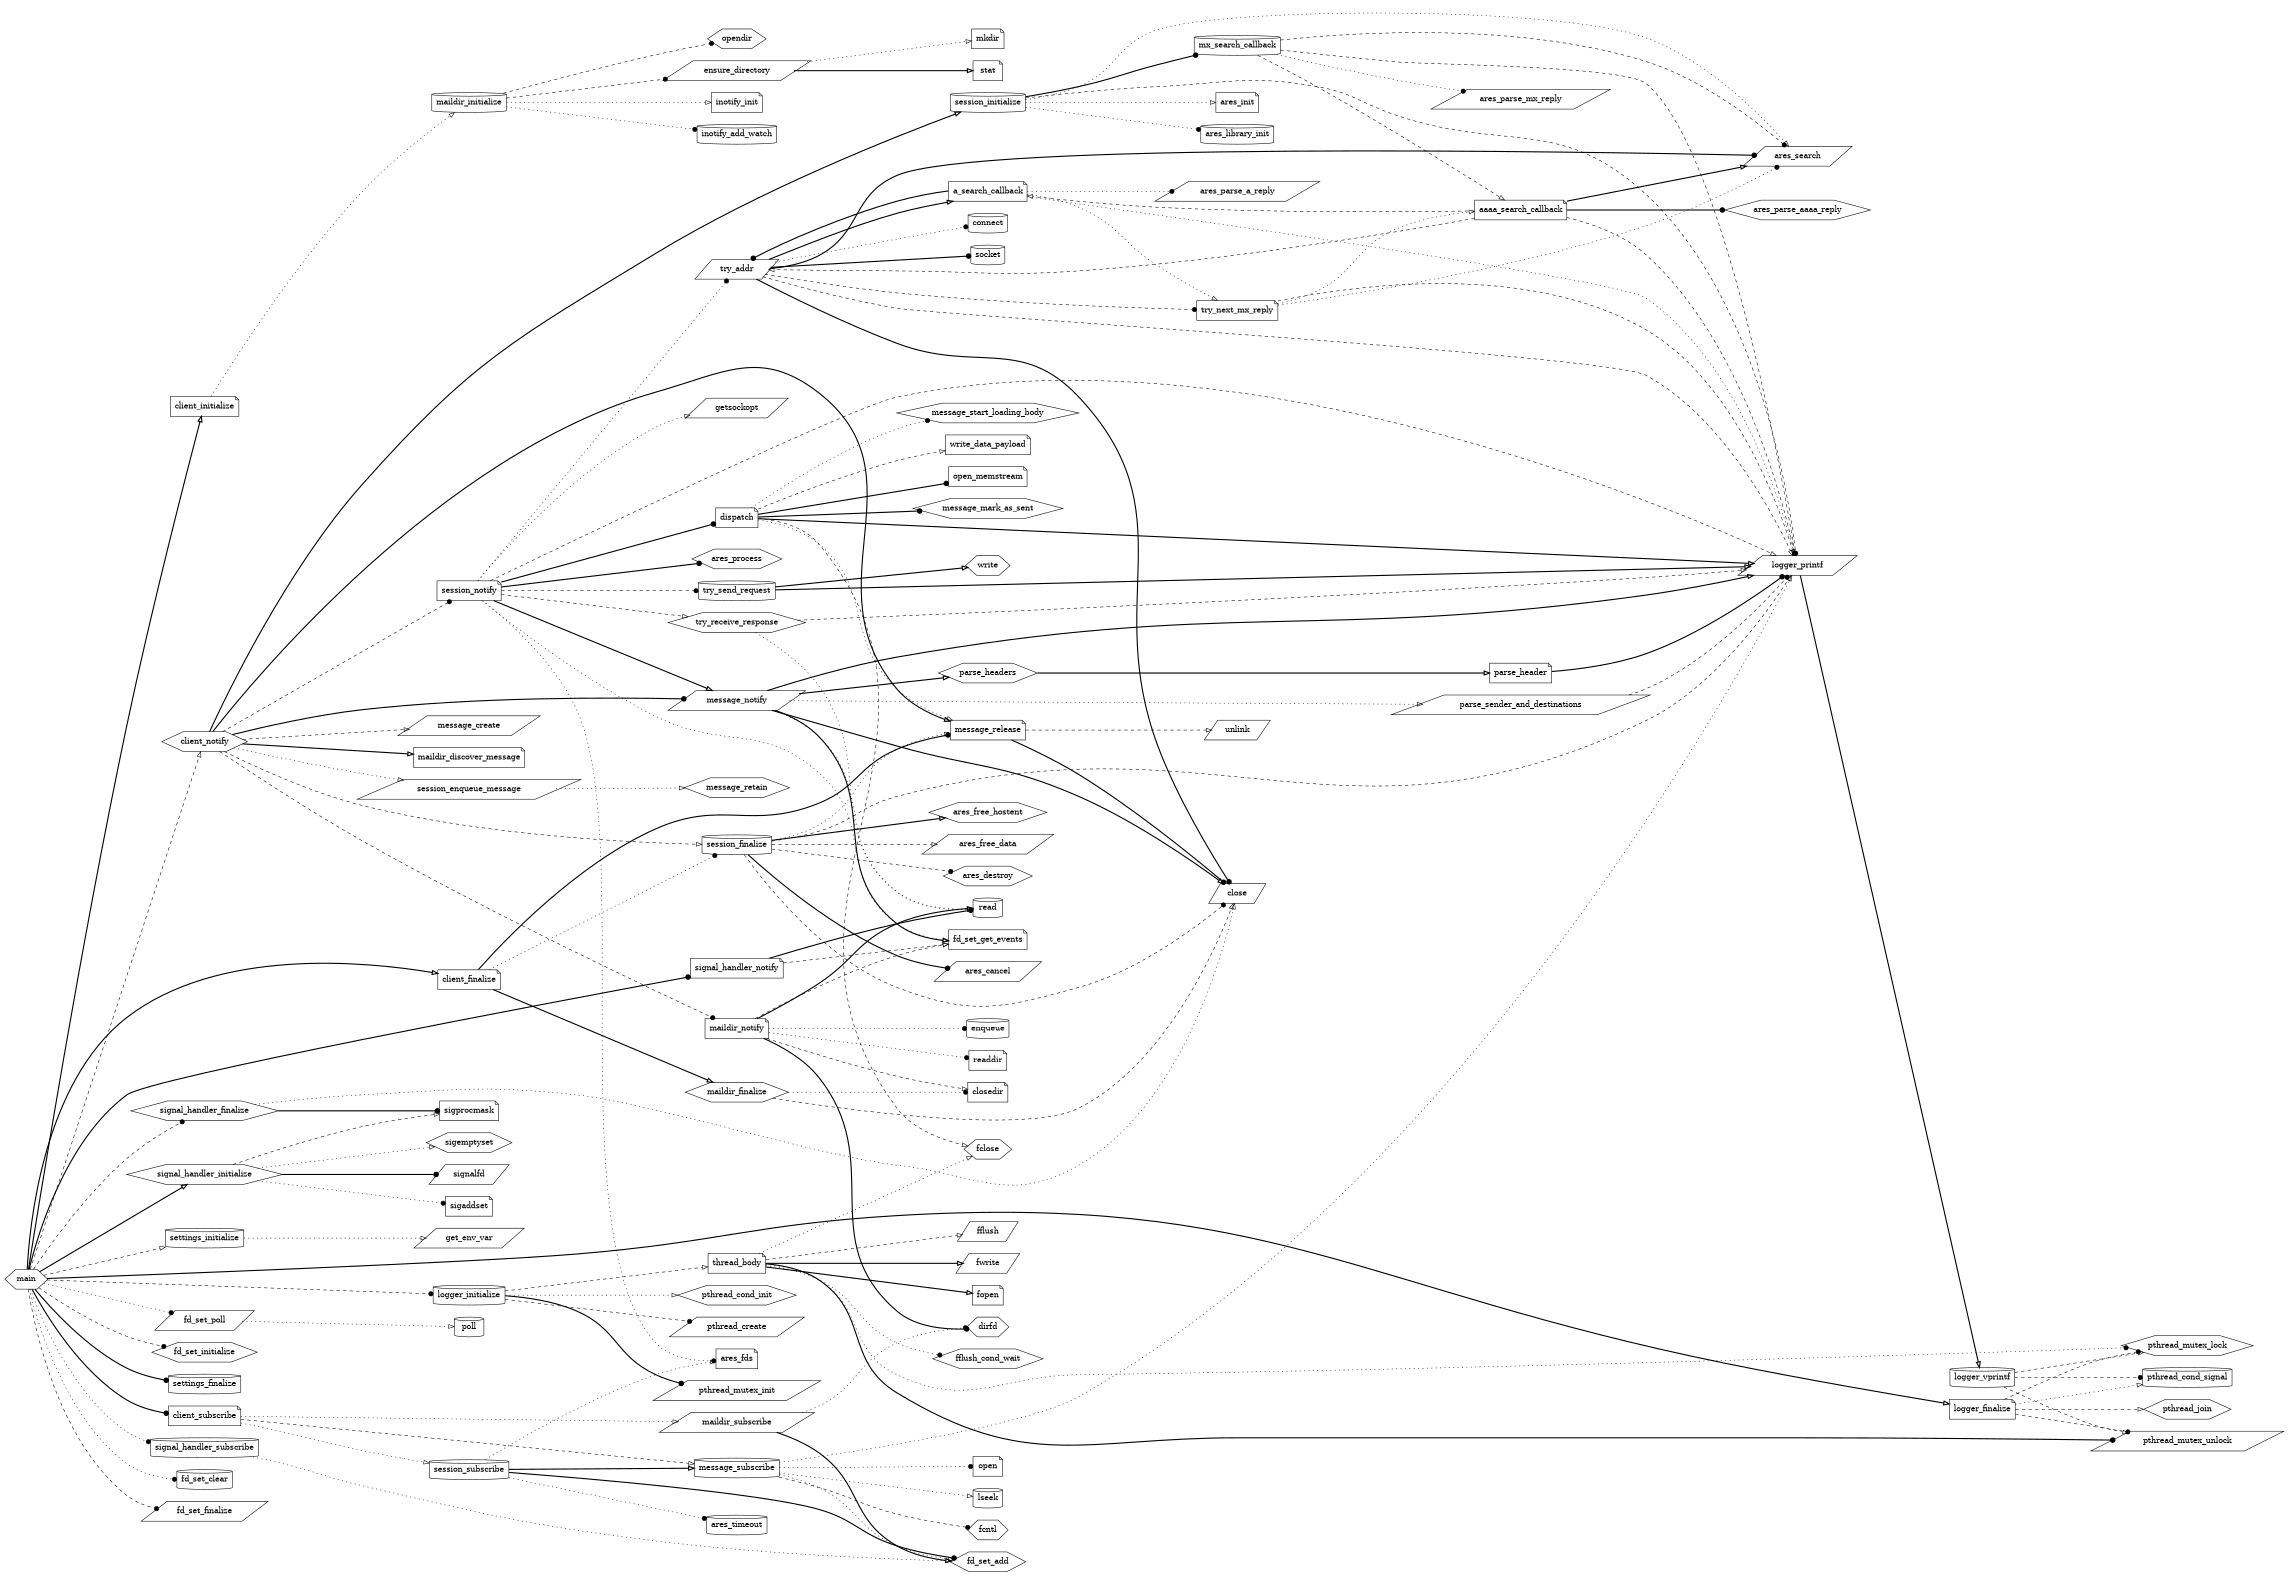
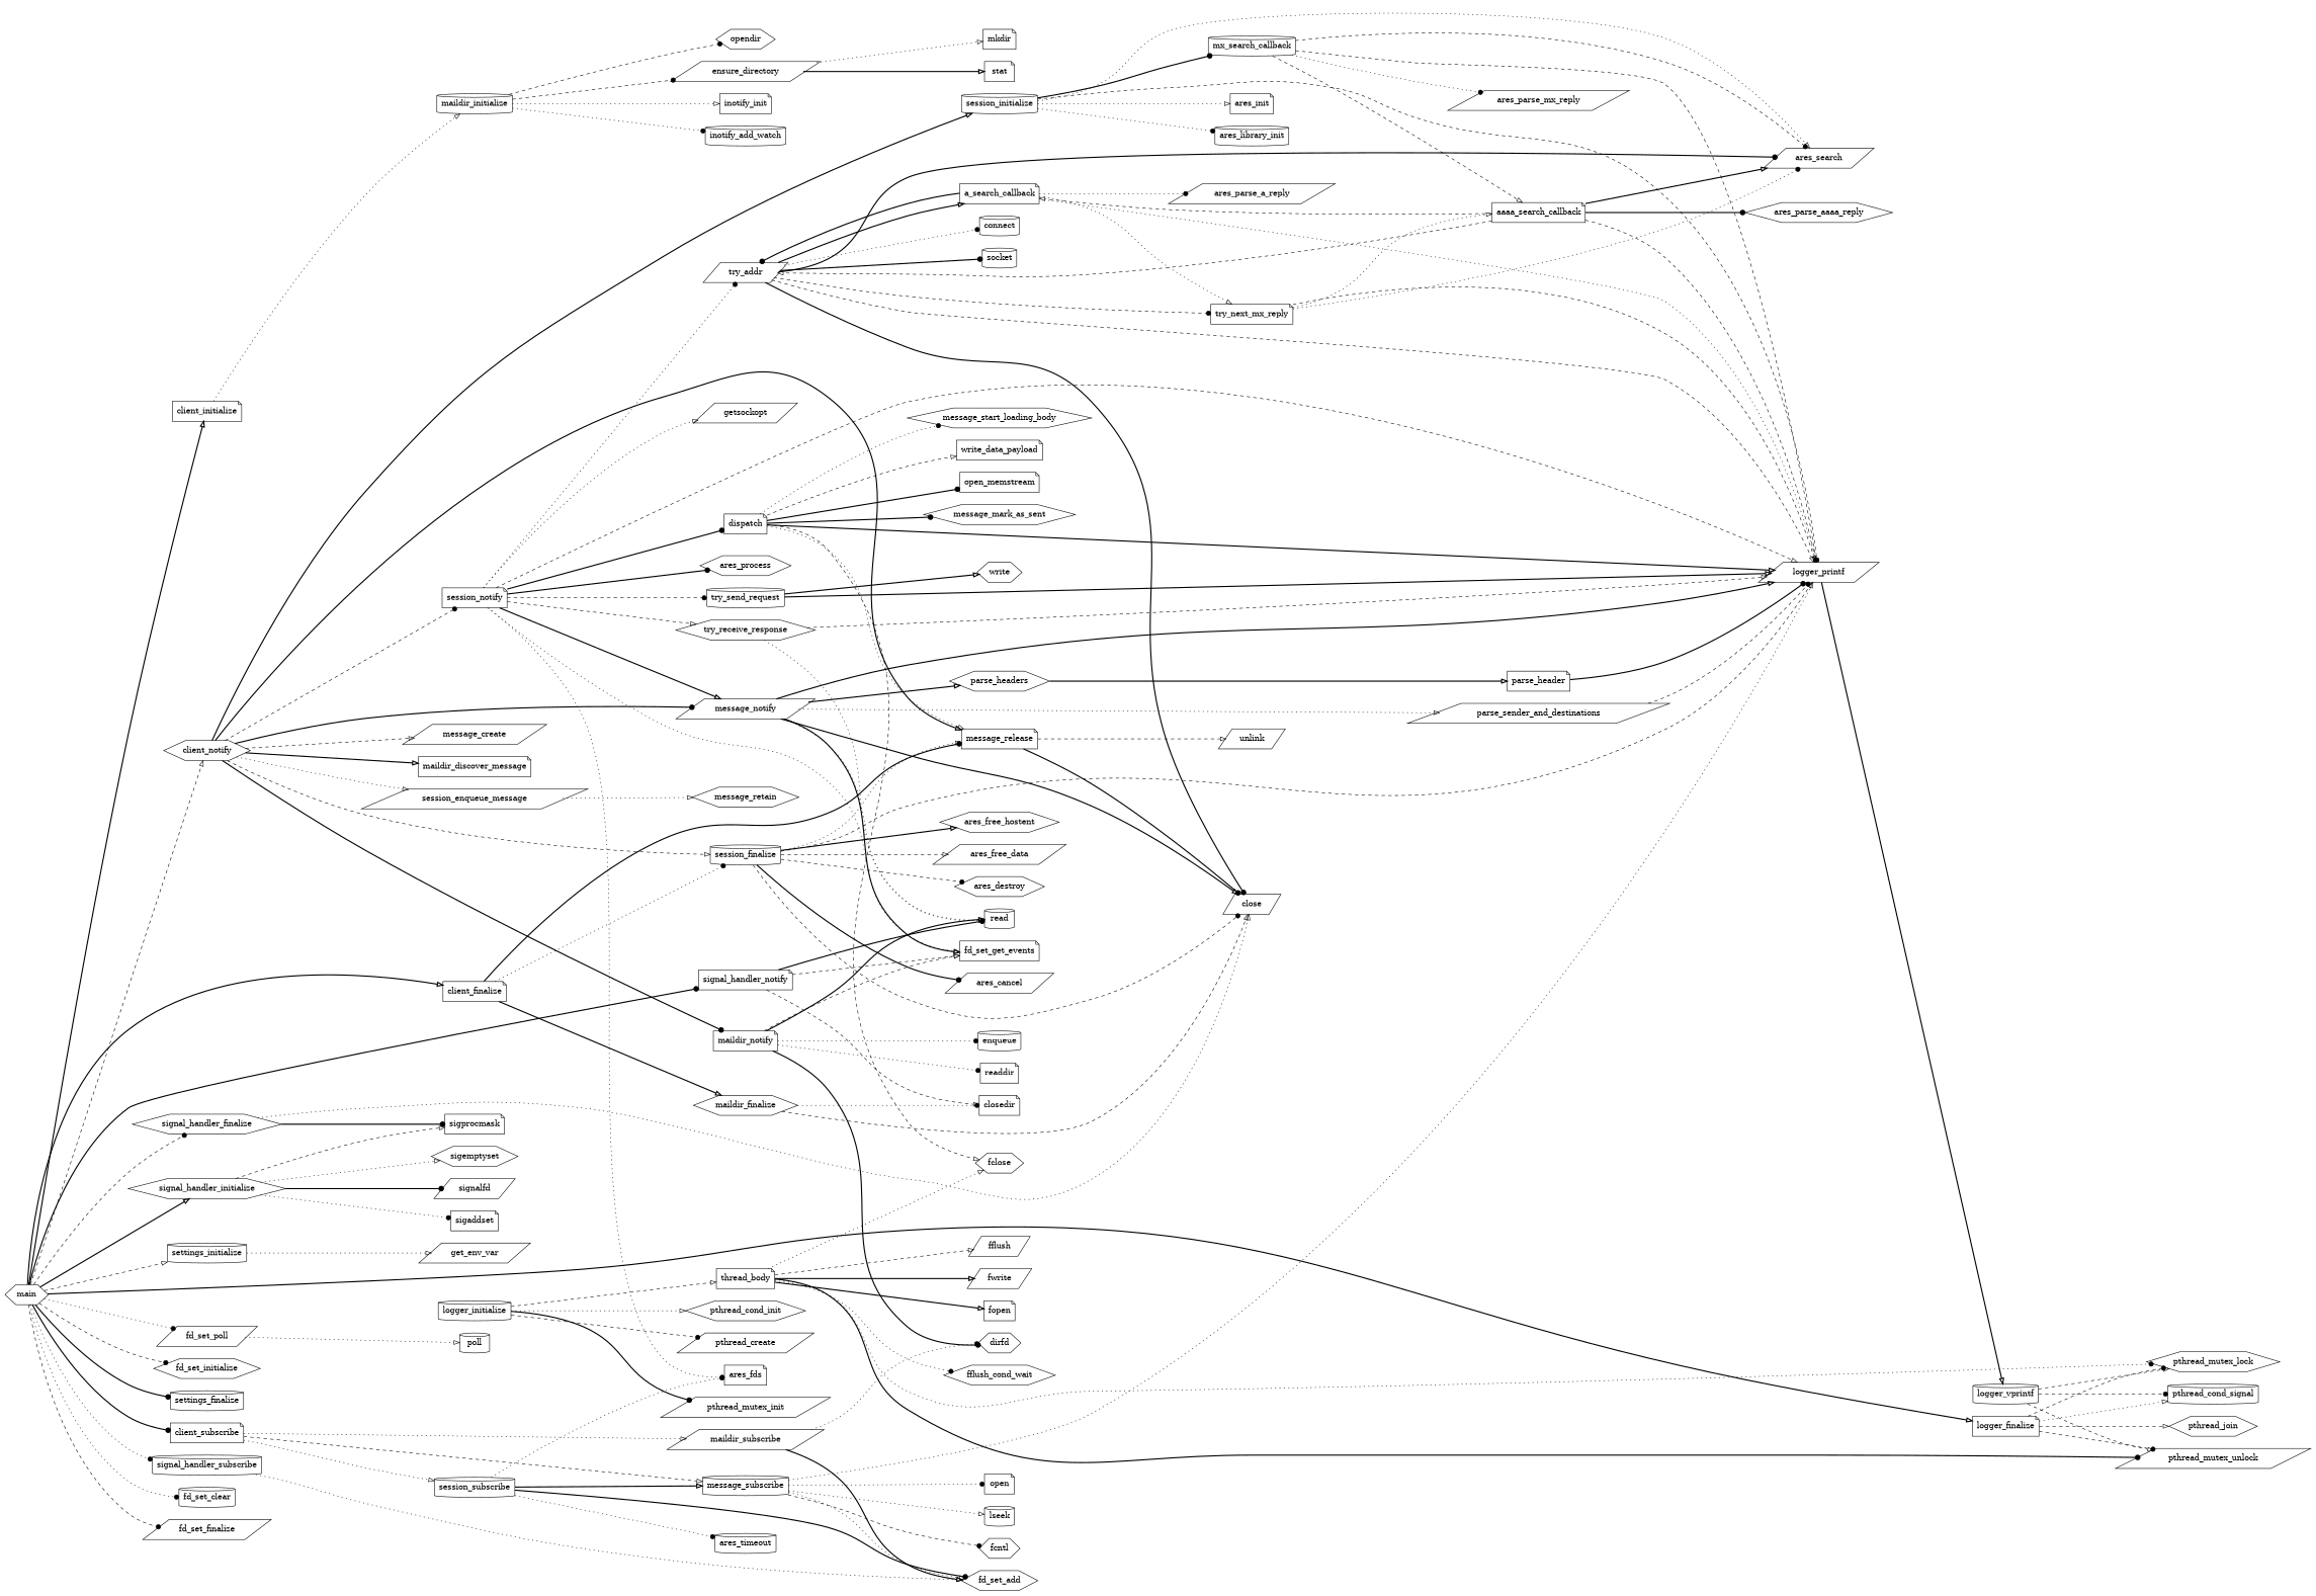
  digraph {
    nodesep=0.3
    rankdir=LR
    ranksep=2
    node [shape=note]
    edge [arrowhead=onormal style=dotted]
    maildir_initialize [shape=cylinder]
    client_initialize
    ensure_directory [shape=parallelogram]
    inotify_init
    inotify_add_watch [shape=cylinder]
    opendir [shape=hexagon]
    mkdir
    stat
    client_notify [shape=hexagon]
    maildir_notify
    message_notify [shape=parallelogram]
    message_release
    session_finalize [shape=cylinder]
    session_notify
    session_initialize [shape=cylinder]
    message_create [shape=parallelogram]
    session_enqueue_message [shape=parallelogram]
    maildir_discover_message
    read [shape=cylinder]
    dirfd [shape=hexagon]
    fd_set_get_events
    closedir
    readdir
    enqueue [shape=cylinder]
    close [shape=parallelogram]
    logger_printf [shape=parallelogram]
    parse_headers [shape=hexagon]
    parse_sender_and_destinations [shape=parallelogram]
    unlink [shape=parallelogram]
    ares_free_hostent [shape=hexagon]
    ares_free_data [shape=parallelogram]
    ares_destroy [shape=hexagon]
    ares_cancel [shape=parallelogram]
    try_addr [shape=parallelogram]
    dispatch
    ares_fds
    try_receive_response [shape=hexagon]
    ares_process [shape=hexagon]
    try_send_request [shape=cylinder]
    getsockopt [shape=parallelogram]
    ares_search [shape=parallelogram]
    ares_library_init [shape=cylinder]
    mx_search_callback [shape=cylinder]
    ares_init
    message_retain [shape=hexagon]
    a_search_callback
    try_next_mx_reply
    connect [shape=cylinder]
    socket [shape=cylinder]
    ares_parse_a_reply [shape=parallelogram]
    aaaa_search_callback
    logger_vprintf [shape=cylinder]
    pthread_join [shape=hexagon]
    logger_finalize
    pthread_mutex_lock [shape=hexagon]
    pthread_mutex_unlock [shape=parallelogram]
    pthread_cond_signal [shape=cylinder]
    parse_header
    client_finalize
    maildir_finalize [shape=hexagon]
    open_memstream
    message_mark_as_sent [shape=hexagon]
    message_start_loading_body [shape=hexagon]
    write_data_payload
    fclose [shape=hexagon]
    signal_handler_initialize [shape=hexagon]
    signalfd [shape=parallelogram]
    sigprocmask
    sigaddset
    sigemptyset [shape=hexagon]
    main [shape=hexagon]
    settings_initialize [shape=cylinder]
    signal_handler_subscribe [shape=cylinder]
    signal_handler_notify
    signal_handler_finalize [shape=hexagon]
    logger_initialize [shape=cylinder]
    fd_set_initialize [shape=hexagon]
    settings_finalize [shape=cylinder]
    fd_set_poll [shape=parallelogram]
    client_subscribe
    fd_set_clear [shape=cylinder]
    fd_set_finalize [shape=parallelogram]
    get_env_var [shape=parallelogram]
    fd_set_add [shape=hexagon]
    thread_body
    pthread_create [shape=parallelogram]
    pthread_mutex_init [shape=parallelogram]
    pthread_cond_init [shape=hexagon]
    poll [shape=cylinder]
    message_subscribe [shape=cylinder]
    session_subscribe [shape=cylinder]
    maildir_subscribe [shape=parallelogram]
    fflush [shape=parallelogram]
    fwrite [shape=parallelogram]
    fopen
    n96 [label=fflush_cond_wait shape=hexagon]
    open
    lseek [shape=cylinder]
    fcntl [shape=hexagon]
    ares_timeout [shape=cylinder]
    write [shape=hexagon]
    ares_parse_aaaa_reply [shape=hexagon]
    ares_parse_mx_reply [shape=parallelogram]
    maildir_initialize -> ensure_directory [arrowhead=dot style=dashed]
    maildir_initialize -> inotify_init
    maildir_initialize -> inotify_add_watch [arrowhead=dot]
    maildir_initialize -> opendir [arrowhead=dot style=dashed]
    client_initialize -> maildir_initialize
    ensure_directory -> mkdir
    ensure_directory -> stat [style=bold]
-   client_notify -> maildir_notify [arrowhead=dot style=dashed]
+   client_notify -> maildir_notify [arrowhead=dot style=bold]
    client_notify -> message_notify [arrowhead=dot style=bold]
    client_notify -> message_release [style=bold]
    client_notify -> session_finalize [style=dashed]
    client_notify -> session_notify [arrowhead=dot style=dashed]
    client_notify -> session_initialize [style=bold]
    client_notify -> message_create [style=dashed]
    client_notify -> session_enqueue_message
    client_notify -> maildir_discover_message [style=bold]
    maildir_notify -> read [style=bold]
    maildir_notify -> dirfd [arrowhead=dot style=bold]
    maildir_notify -> fd_set_get_events [style=dashed]
-   maildir_notify -> closedir [style=dashed]
+   signal_handler_notify -> closedir [style=dashed]
    maildir_notify -> readdir [arrowhead=dot]
    maildir_notify -> enqueue [arrowhead=dot]
    message_notify -> read
    message_notify -> fd_set_get_events [style=bold]
    message_notify -> close [style=bold]
    message_notify -> logger_printf [style=bold]
    message_notify -> parse_headers [style=bold]
    message_notify -> parse_sender_and_destinations
    message_release -> close [arrowhead=dot style=bold]
    message_release -> unlink [style=dashed]
    session_finalize -> message_release
    session_finalize -> close [arrowhead=dot style=dashed]
    session_finalize -> logger_printf [style=dashed]
    session_finalize -> ares_free_hostent [style=bold]
    session_finalize -> ares_free_data [style=dashed]
    session_finalize -> ares_destroy [arrowhead=dot style=dashed]
    session_finalize -> ares_cancel [arrowhead=dot style=bold]
    session_notify -> message_notify [style=bold]
    session_notify -> fd_set_get_events
    session_notify -> logger_printf [style=dashed]
    session_notify -> try_addr [arrowhead=dot]
    session_notify -> dispatch [arrowhead=dot style=bold]
    session_notify -> ares_fds [arrowhead=dot]
    session_notify -> try_receive_response [style=dashed]
    session_notify -> ares_process [arrowhead=dot style=bold]
    session_notify -> try_send_request [arrowhead=dot style=dashed]
    session_notify -> getsockopt
    session_initialize -> logger_printf [arrowhead=dot style=dashed]
    session_initialize -> ares_search
    session_initialize -> ares_library_init [arrowhead=dot]
    session_initialize -> mx_search_callback [arrowhead=dot style=bold]
    session_initialize -> ares_init
    session_enqueue_message -> message_retain
    logger_printf -> logger_vprintf [style=bold]
    parse_headers -> parse_header [style=bold]
    parse_sender_and_destinations -> logger_printf [arrowhead=dot style=dashed]
    try_addr -> close [arrowhead=dot style=bold]
    try_addr -> logger_printf [style=dashed]
    try_addr -> ares_search [arrowhead=dot style=bold]
    try_addr -> a_search_callback [style=bold]
    try_addr -> try_next_mx_reply [arrowhead=dot style=dashed]
    try_addr -> connect [arrowhead=dot]
    try_addr -> socket [arrowhead=dot style=bold]
    dispatch -> message_release
    dispatch -> logger_printf [style=bold]
    dispatch -> open_memstream [arrowhead=dot style=bold]
    dispatch -> message_mark_as_sent [arrowhead=dot style=bold]
    dispatch -> message_start_loading_body [arrowhead=dot]
    dispatch -> write_data_payload [style=dashed]
    dispatch -> fclose [style=dashed]
    try_receive_response -> read
    try_receive_response -> logger_printf [style=dashed]
    try_send_request -> logger_printf [style=bold]
    try_send_request -> write [style=bold]
    mx_search_callback -> logger_printf [arrowhead=dot style=dashed]
    mx_search_callback -> ares_search [arrowhead=dot style=dashed]
    mx_search_callback -> aaaa_search_callback [style=dashed]
    mx_search_callback -> ares_parse_mx_reply [arrowhead=dot]
    a_search_callback -> logger_printf
    a_search_callback -> try_addr [arrowhead=dot style=bold]
    a_search_callback -> try_next_mx_reply
    a_search_callback -> ares_parse_a_reply [arrowhead=dot]
    try_next_mx_reply -> logger_printf [style=dashed]
    try_next_mx_reply -> ares_search [arrowhead=dot]
    try_next_mx_reply -> aaaa_search_callback
    aaaa_search_callback -> logger_printf [arrowhead=dot style=dashed]
    aaaa_search_callback -> try_addr [style=dashed]
    aaaa_search_callback -> ares_search [style=bold]
    aaaa_search_callback -> a_search_callback [style=dashed]
    aaaa_search_callback -> ares_parse_aaaa_reply [arrowhead=dot style=bold]
    logger_vprintf -> pthread_mutex_lock [style=dashed]
    logger_vprintf -> pthread_mutex_unlock [style=dashed]
    logger_vprintf -> pthread_cond_signal [arrowhead=dot style=dashed]
    logger_finalize -> pthread_join [style=dashed]
    logger_finalize -> pthread_mutex_lock [arrowhead=dot style=dashed]
    logger_finalize -> pthread_mutex_unlock [arrowhead=dot style=dashed]
    logger_finalize -> pthread_cond_signal
    parse_header -> logger_printf [arrowhead=dot style=bold]
    client_finalize -> message_release [arrowhead=dot style=bold]
    client_finalize -> session_finalize [arrowhead=dot]
    client_finalize -> maildir_finalize [style=bold]
    maildir_finalize -> closedir [arrowhead=dot]
    maildir_finalize -> close [style=dashed]
    signal_handler_initialize -> signalfd [arrowhead=dot style=bold]
    signal_handler_initialize -> sigprocmask [style=dashed]
    signal_handler_initialize -> sigaddset [arrowhead=dot]
    signal_handler_initialize -> sigemptyset
    main -> client_initialize [style=bold]
    main -> client_notify [style=dashed]
    main -> logger_finalize [style=bold]
    main -> client_finalize [style=bold]
    main -> signal_handler_initialize [style=bold]
    main -> settings_initialize [style=dashed]
    main -> signal_handler_subscribe [arrowhead=dot]
    main -> signal_handler_notify [arrowhead=dot style=bold]
    main -> signal_handler_finalize [arrowhead=dot style=dashed]
-   main -> logger_initialize [arrowhead=dot style=dashed]
    main -> fd_set_initialize [arrowhead=dot style=dashed]
    main -> settings_finalize [arrowhead=dot style=bold]
    main -> fd_set_poll [arrowhead=dot]
    main -> client_subscribe [arrowhead=dot style=bold]
    main -> fd_set_clear [arrowhead=dot]
    main -> fd_set_finalize [arrowhead=dot style=dashed]
    settings_initialize -> get_env_var
    signal_handler_subscribe -> fd_set_add
    signal_handler_notify -> read [arrowhead=dot style=bold]
    signal_handler_notify -> fd_set_get_events [style=dashed]
    signal_handler_finalize -> close
    signal_handler_finalize -> sigprocmask [arrowhead=dot style=bold]
    logger_initialize -> thread_body [style=dashed]
    logger_initialize -> pthread_create [arrowhead=dot style=dashed]
    logger_initialize -> pthread_mutex_init [arrowhead=dot style=bold]
    logger_initialize -> pthread_cond_init
    fd_set_poll -> poll
    client_subscribe -> message_subscribe [style=dashed]
    client_subscribe -> session_subscribe
    client_subscribe -> maildir_subscribe
    thread_body -> pthread_mutex_lock [arrowhead=dot]
    thread_body -> pthread_mutex_unlock [arrowhead=dot style=bold]
    thread_body -> fclose
    thread_body -> fflush [style=dashed]
    thread_body -> fwrite [style=bold]
    thread_body -> fopen [style=bold]
    thread_body -> n96 [arrowhead=dot]
    message_subscribe -> logger_printf
    message_subscribe -> fd_set_add
    message_subscribe -> open [arrowhead=dot]
    message_subscribe -> lseek
    message_subscribe -> fcntl [arrowhead=dot style=dashed]
-   session_subscribe -> ares_fds
+   session_subscribe -> ares_fds [arrowhead=dot]
    session_subscribe -> fd_set_add [arrowhead=dot style=bold]
    session_subscribe -> message_subscribe [style=bold]
    session_subscribe -> ares_timeout [arrowhead=dot]
    maildir_subscribe -> dirfd [arrowhead=dot]
    maildir_subscribe -> fd_set_add [style=bold]
  }
